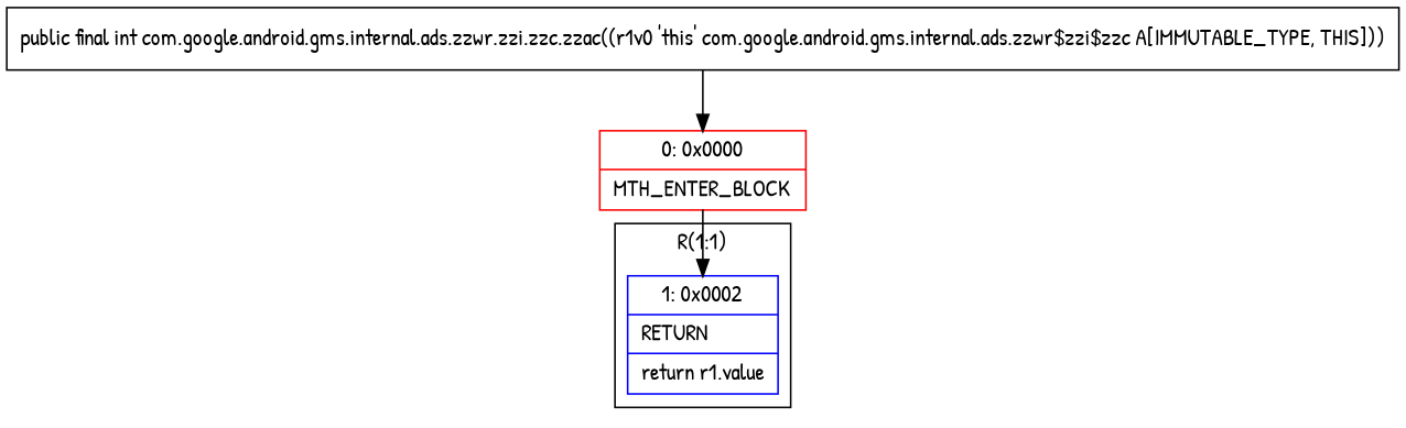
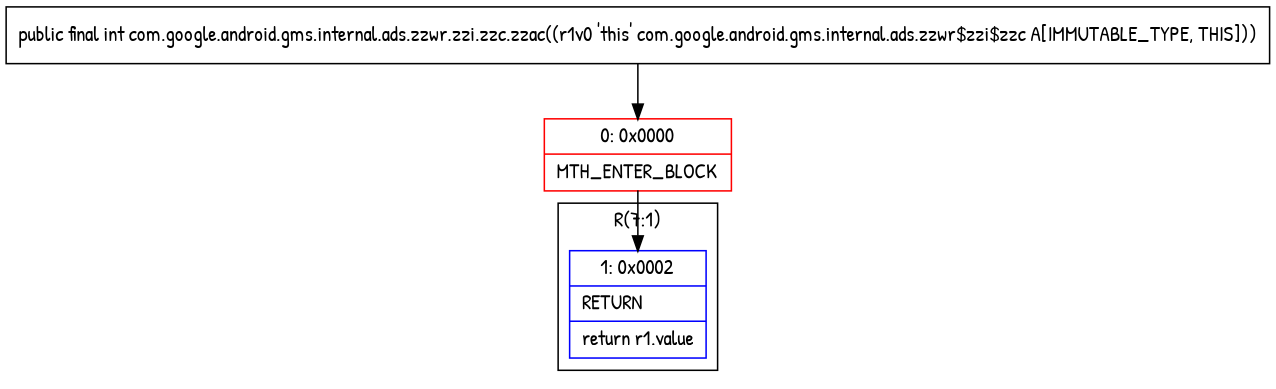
  digraph {
    fontname="Patrick Hand"
    node [shape=record fontname="Patrick Hand"]
    edge [fontname="Patrick Hand"]
    n1 [color=blue label="{1\:\ 0x0002|RETURN\l|return r1.value\l}"]
    n2 [color=red label="{0\:\ 0x0000|MTH_ENTER_BLOCK\l}"]
    n3 [label="{public final int com.google.android.gms.internal.ads.zzwr.zzi.zzc.zzac((r1v0 'this' com.google.android.gms.internal.ads.zzwr$zzi$zzc A[IMMUTABLE_TYPE, THIS])) }"]
    subgraph cluster_1 {
-     label="R(1:1)"
+     label="R(7:1)"
      n1
    }
    n2 -> n1
    n3 -> n2
  }
